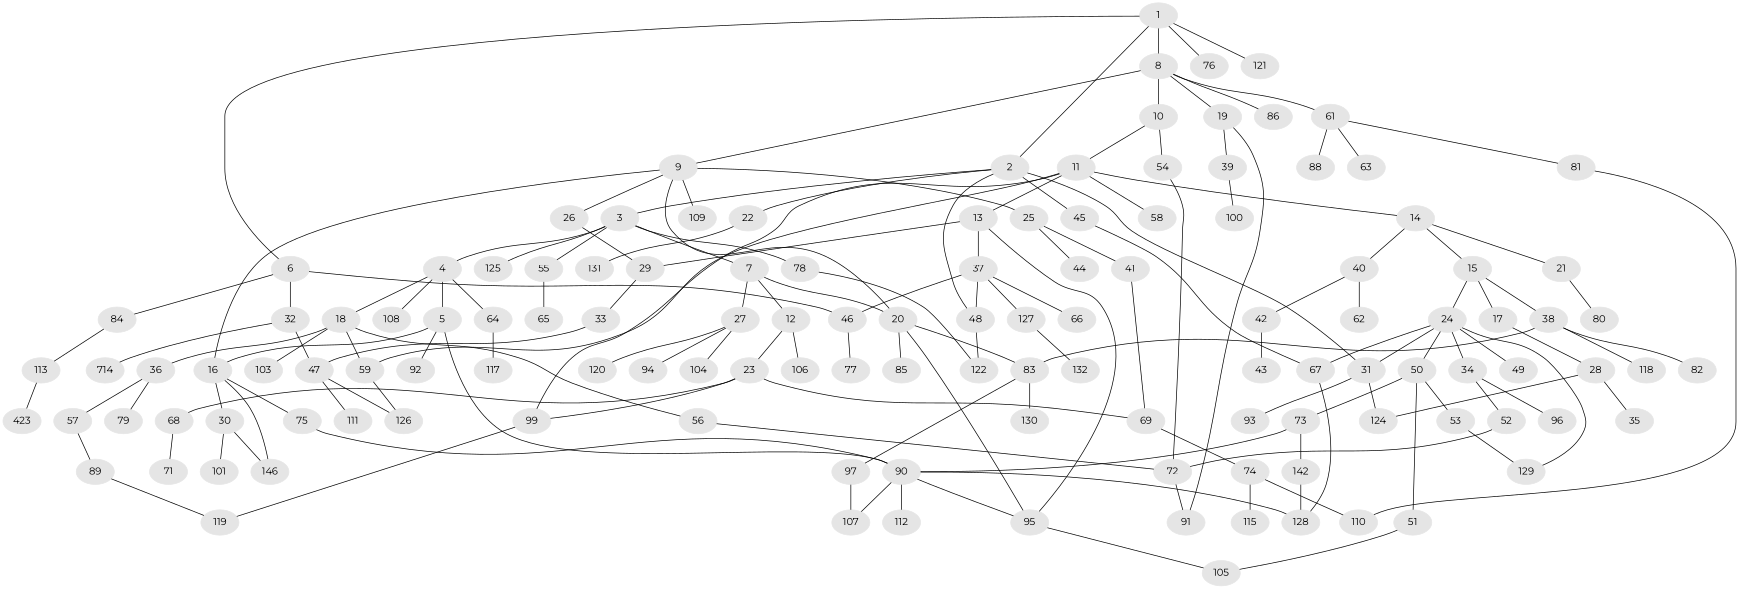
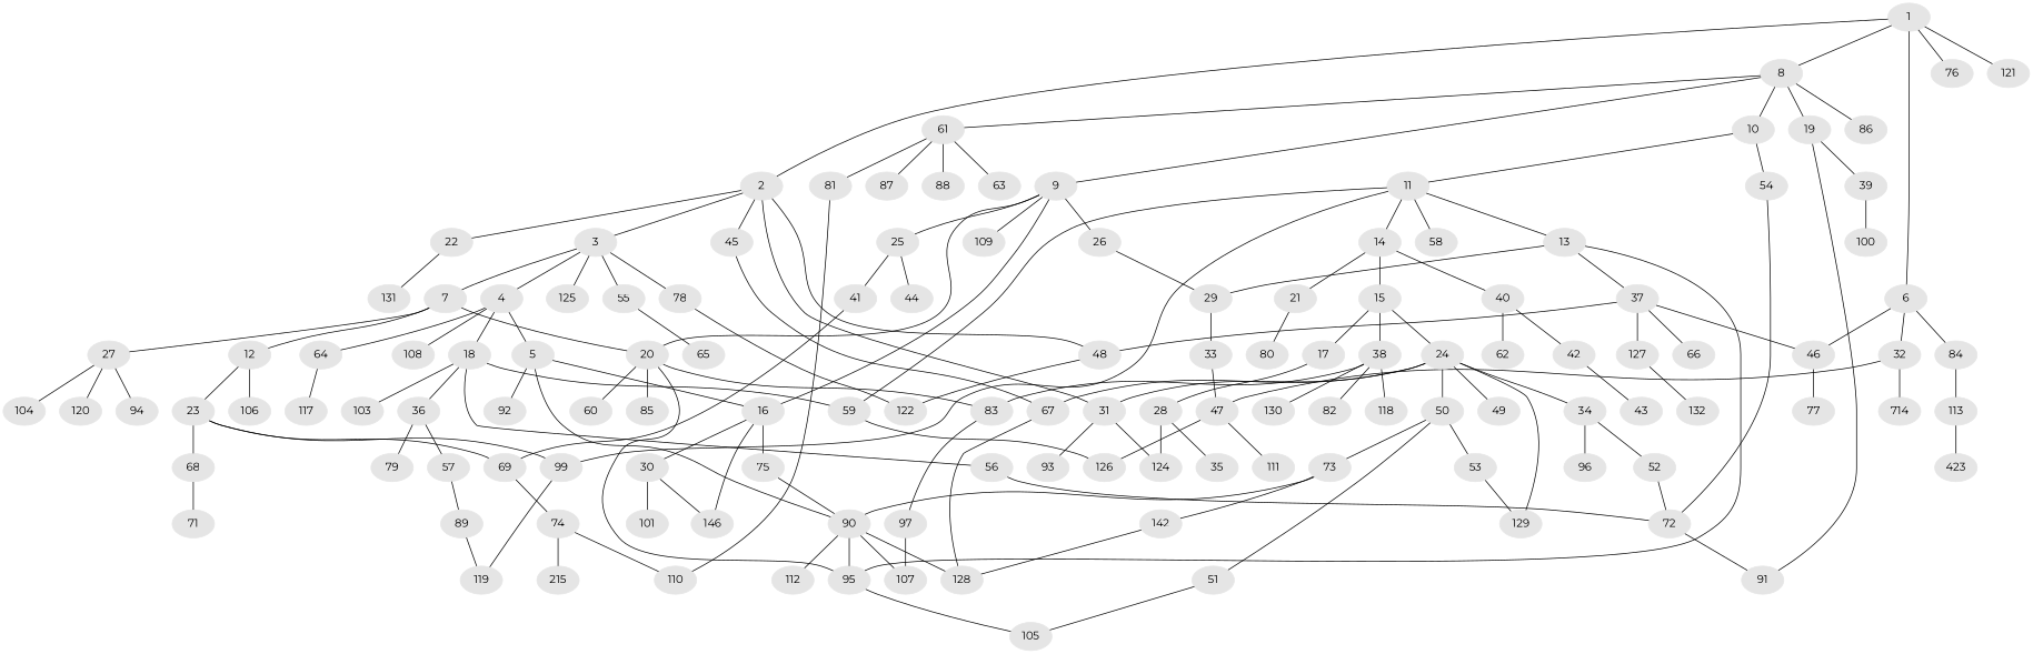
  graph {
    fontname=Montserrat
    node [color=gray90 fontname=Montserrat style=filled]
    edge [fontname=Montserrat]
    1
    2
    6
    8
    76
    121
    3
    22
    31
    45
    48
    32
    46
    84
    9
    10
    19
    61
    86
    4
    7
    55
    78
    125
    131
    124
    93
    67
    122
    5
    18
    64
    108
    12
    20
    27
    65
    16
    90
    92
    59
    36
    56
    103
    117
    30
    75
    n48 [label=146]
    95
    128
    107
    112
    47
    n54 [label=714]
    77
    113
    23
    106
+   60
    83
    85
    94
    104
    120
    25
    26
    109
    11
    54
    39
    91
    63
    81
+   87
    88
    41
    44
    29
    13
    14
    58
    99
    72
    37
    15
    21
    40
    126
    119
    68
    69
    33
    66
    127
    105
    17
    24
    38
    80
    42
    62
    28
    34
    49
    50
    129
    82
    118
    101
    35
    57
    79
    100
    97
    130
    71
    74
    52
    96
    51
    53
    73
    111
    89
    132
    43
    n127 [label=142]
    110
-   115
+   115 [label=215]
    n130 [label=423]
    1 -- 2
    1 -- 6
    1 -- 8
    1 -- 76
    1 -- 121
    2 -- 3
    2 -- 22
    2 -- 31
    2 -- 45
    2 -- 48
    6 -- 32
    6 -- 46
    6 -- 84
    8 -- 9
    8 -- 10
    8 -- 19
    8 -- 61
    8 -- 86
    3 -- 4
    3 -- 7
    3 -- 55
    3 -- 78
    3 -- 125
    22 -- 131
    31 -- 124
    31 -- 93
    45 -- 67
    48 -- 122
    32 -- 47
    32 -- n54
    46 -- 77
    84 -- 113
    9 -- 20
    9 -- 16
    9 -- 25
    9 -- 26
    9 -- 109
    10 -- 11
    10 -- 54
    19 -- 39
    19 -- 91
    61 -- 63
    61 -- 81
+   61 -- 87
    61 -- 88
    4 -- 5
    4 -- 18
    4 -- 64
    4 -- 108
    7 -- 12
    7 -- 20
    7 -- 27
    55 -- 65
    78 -- 122
    67 -- 128
    5 -- 16
    5 -- 90
    5 -- 92
    18 -- 59
    18 -- 36
    18 -- 56
    18 -- 103
    64 -- 117
    12 -- 23
    12 -- 106
    20 -- 95
+   20 -- 60
    20 -- 83
    20 -- 85
    27 -- 94
    27 -- 104
    27 -- 120
    16 -- 30
    16 -- 75
    16 -- n48
    90 -- 95
    90 -- 128
    90 -- 107
    90 -- 112
    59 -- 126
    36 -- 57
    36 -- 79
    56 -- 72
    30 -- n48
    30 -- 101
    75 -- 90
    95 -- 105
    47 -- 126
    47 -- 111
    113 -- n130
    23 -- 99
    23 -- 68
    23 -- 69
    83 -- 97
-   83 -- 130
+   38 -- 130
    25 -- 41
    25 -- 44
    26 -- 29
    11 -- 59
    11 -- 13
    11 -- 14
    11 -- 58
    11 -- 99
    54 -- 72
    39 -- 100
    81 -- 110
    41 -- 69
    29 -- 33
    13 -- 95
    13 -- 29
    13 -- 37
    14 -- 15
    14 -- 21
    14 -- 40
    99 -- 119
    72 -- 91
    37 -- 48
    37 -- 46
    37 -- 66
    37 -- 127
    15 -- 17
    15 -- 24
    15 -- 38
    21 -- 80
    40 -- 42
    40 -- 62
    68 -- 71
    69 -- 74
    33 -- 47
    127 -- 132
    17 -- 28
    24 -- 31
    24 -- 67
    24 -- 34
    24 -- 49
    24 -- 50
    24 -- 129
    38 -- 83
    38 -- 82
    38 -- 118
    42 -- 43
    28 -- 124
    28 -- 35
    34 -- 52
    34 -- 96
    50 -- 51
    50 -- 53
    50 -- 73
    57 -- 89
    97 -- 107
    74 -- 110
    74 -- 115
    52 -- 72
    51 -- 105
    53 -- 129
    73 -- 90
    73 -- n127
    89 -- 119
    n127 -- 128
  }
